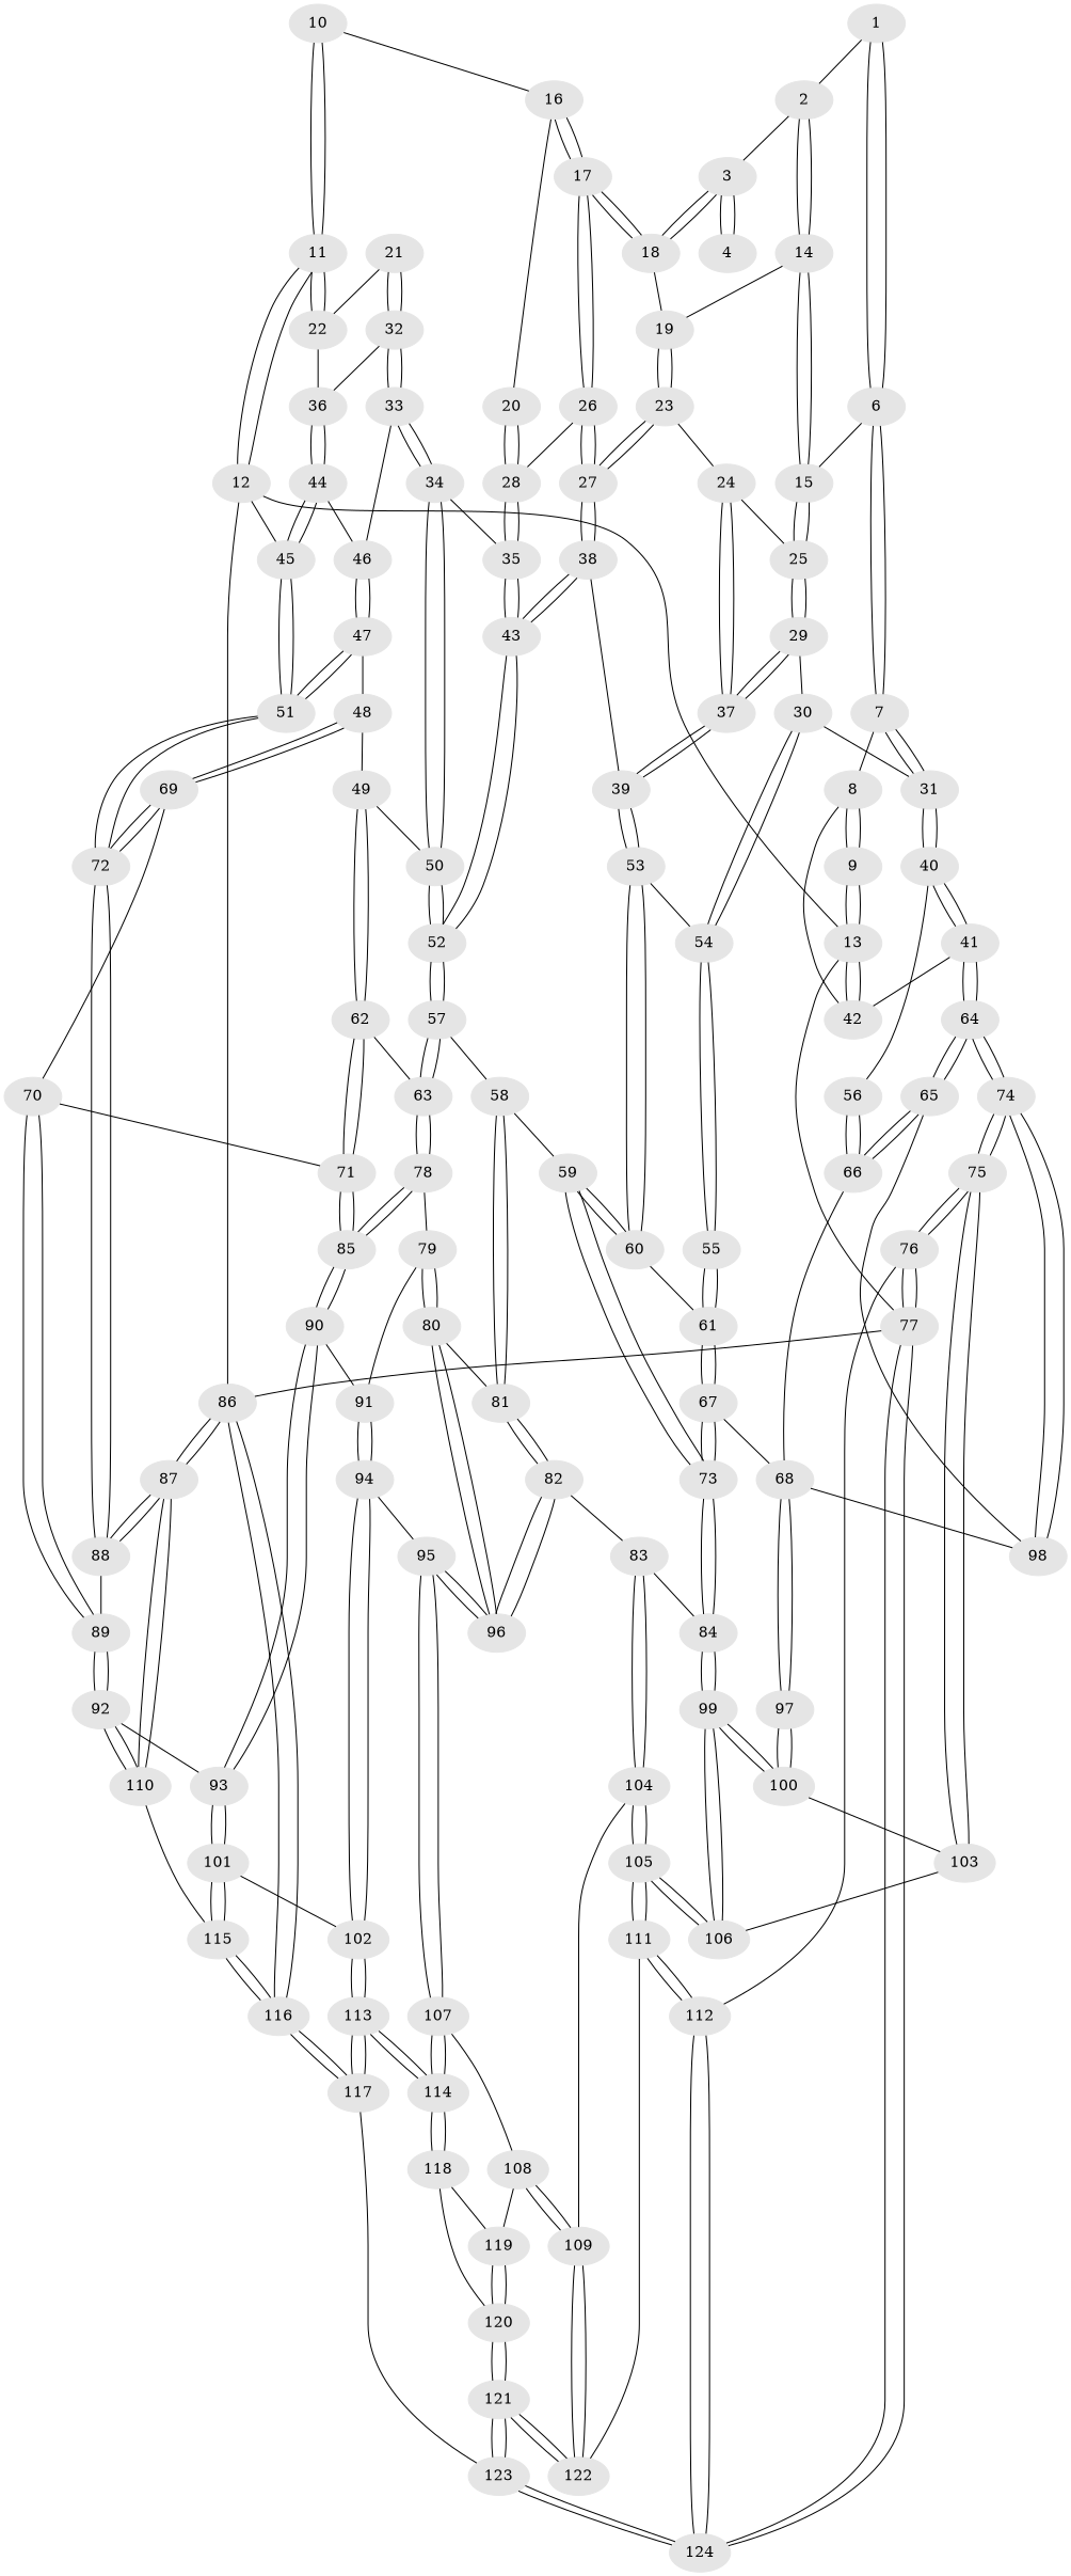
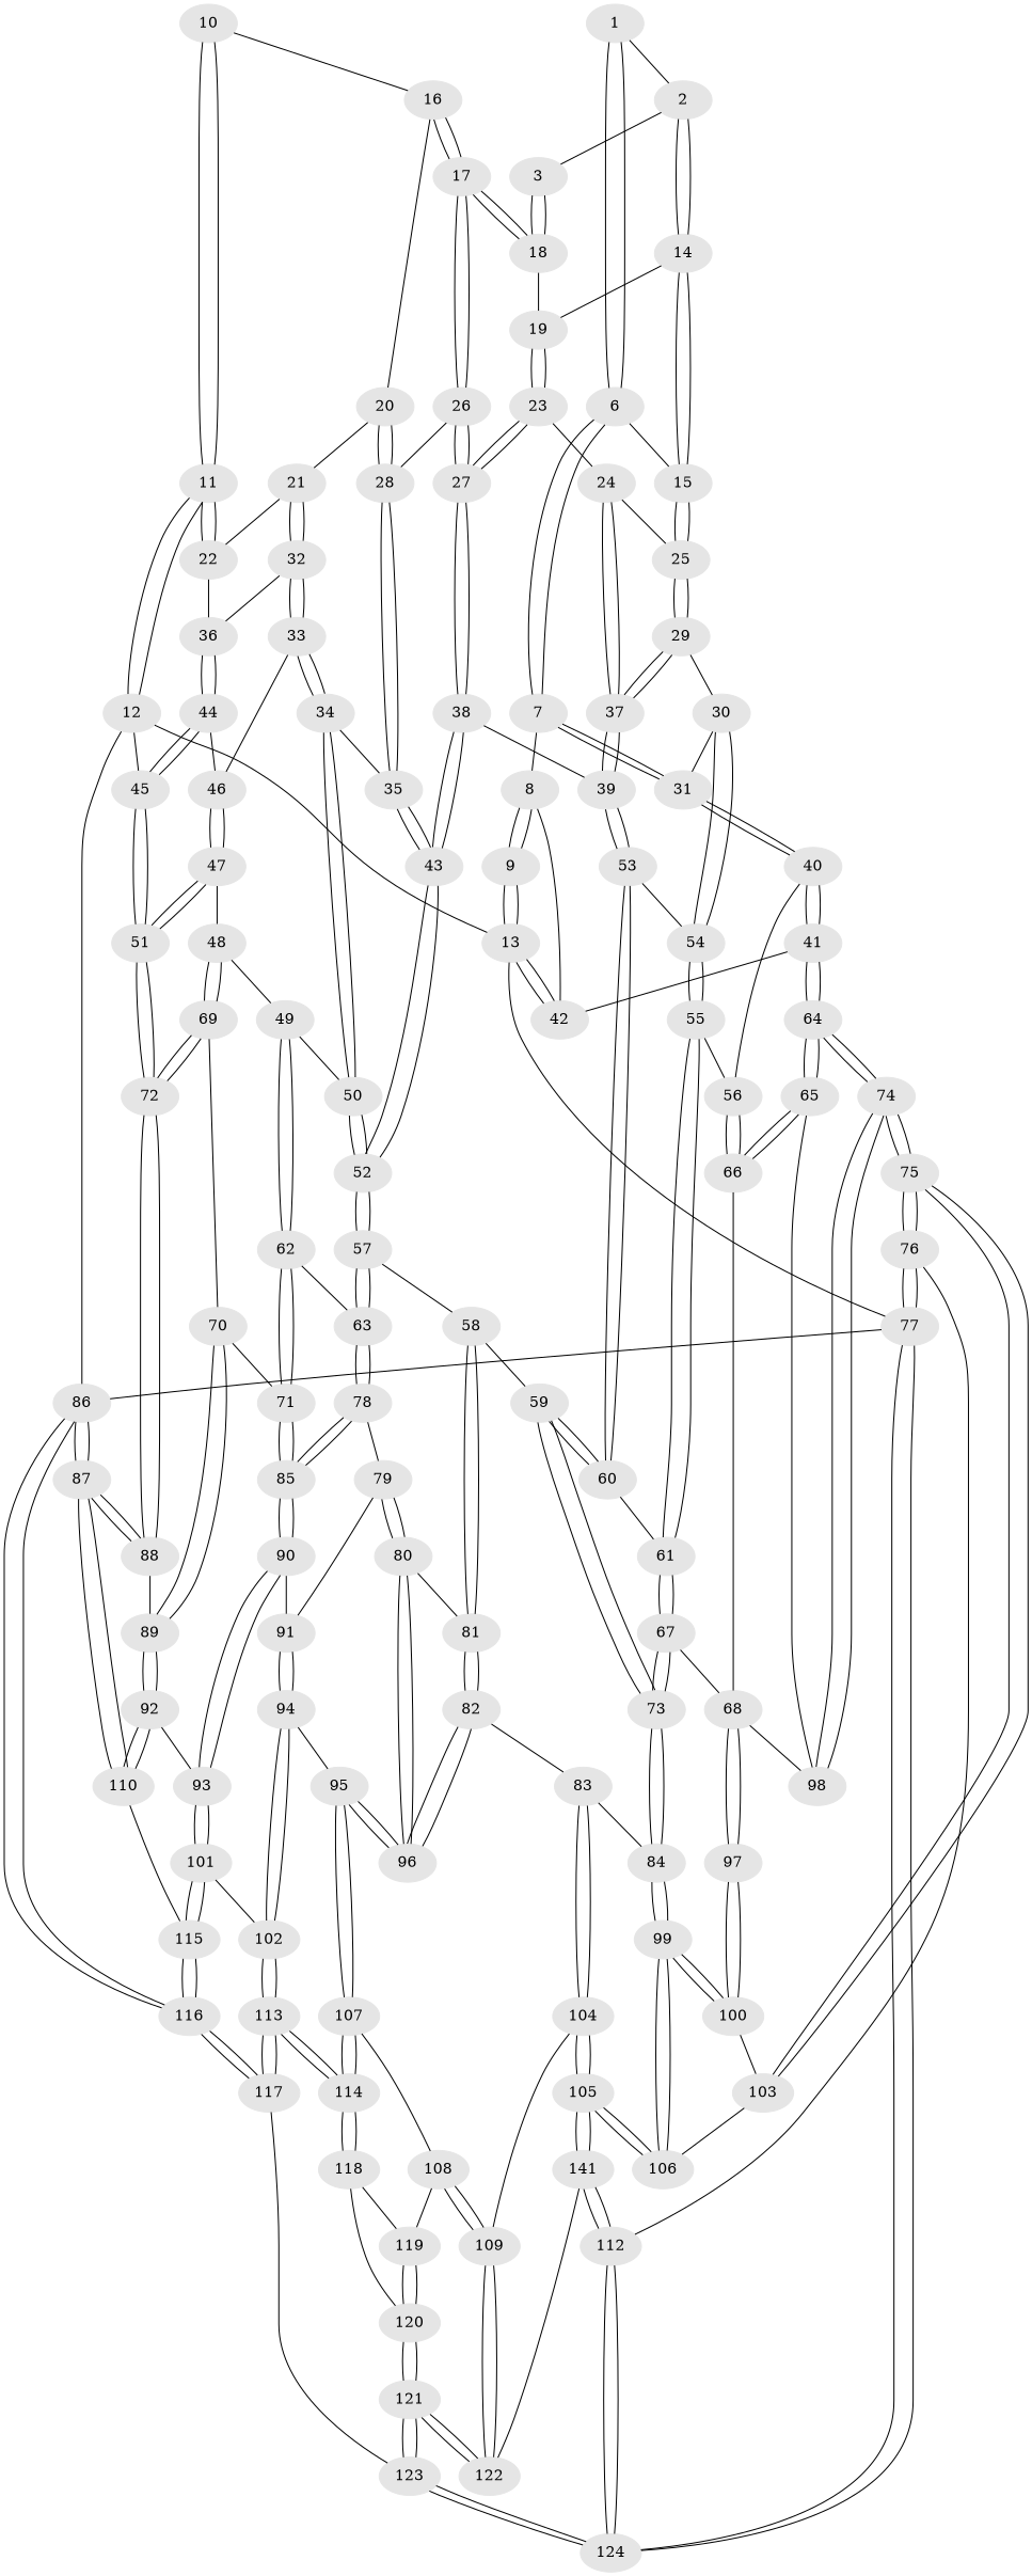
  graph {
    node [color=gray90 style=filled]
    1
    2
    6
    3
    14
    7
    15
-   4
    18
    19
    10
    11
    16
    9
    13
    8
    31
    25
    42
    40
    77
    12
    22
    17
    20
    45
    86
    36
    51
    87
    116
    124
    23
    29
    26
    21
    28
    27
    24
    32
    35
    33
    44
    37
    38
    39
    30
    43
    54
    55
    41
    56
    34
    46
    50
    47
    52
    53
    60
    64
    66
    65
    74
    57
    72
    48
    49
    69
    62
    70
    63
    71
    88
    58
    61
    67
    68
    59
    81
    78
    73
    82
    84
    85
    79
    98
    75
    97
    100
    89
    92
    90
    99
    76
    103
    112
    106
    80
    91
    96
    94
    83
    104
    105
    109
    93
    110
    117
    115
    101
    95
    102
    107
    113
    108
    114
-   111
+   111 [label=141]
    122
    119
    118
    120
    123
    121
    1 -- 2
    1 -- 6
    1 -- 6
    2 -- 3
    2 -- 14
    2 -- 14
    6 -- 7
    6 -- 7
    6 -- 15
-   3 -- 4
-   3 -- 4
    3 -- 18
    3 -- 18
    14 -- 15
    14 -- 15
    14 -- 19
    7 -- 8
    7 -- 31
    7 -- 31
    15 -- 25
    15 -- 25
    18 -- 19
    19 -- 23
    19 -- 23
    10 -- 11
    10 -- 11
    10 -- 16
    11 -- 12
    11 -- 12
    11 -- 22
    11 -- 22
    16 -- 17
    16 -- 17
    16 -- 20
    9 -- 13
    9 -- 13
    13 -- 42
    13 -- 42
    13 -- 77
    8 -- 9
    8 -- 9
    8 -- 42
    31 -- 40
    31 -- 40
    25 -- 29
    25 -- 29
    40 -- 41
    40 -- 41
    40 -- 56
    77 -- 86
    77 -- 124
    77 -- 124
    12 -- 13
    12 -- 45
    12 -- 86
    22 -- 36
    17 -- 18
    17 -- 18
    17 -- 26
    17 -- 26
+   20 -- 21
    20 -- 28
    20 -- 28
    45 -- 51
    45 -- 51
    86 -- 87
    86 -- 87
    86 -- 116
    86 -- 116
    36 -- 44
    36 -- 44
    51 -- 72
    51 -- 72
    87 -- 88
    87 -- 88
    87 -- 110
    87 -- 110
    116 -- 117
    116 -- 117
    23 -- 27
    23 -- 27
    23 -- 24
    29 -- 37
    29 -- 37
    29 -- 30
    26 -- 28
    26 -- 27
    26 -- 27
    21 -- 22
    21 -- 32
    21 -- 32
    28 -- 35
    28 -- 35
    27 -- 38
    27 -- 38
    24 -- 25
    24 -- 37
    24 -- 37
    32 -- 36
    32 -- 33
    32 -- 33
    35 -- 43
    35 -- 43
    33 -- 34
    33 -- 34
    33 -- 46
    44 -- 45
    44 -- 45
    44 -- 46
    37 -- 39
    37 -- 39
    38 -- 39
    38 -- 43
    38 -- 43
    39 -- 53
    39 -- 53
    30 -- 31
    30 -- 54
    30 -- 54
    43 -- 52
    43 -- 52
    54 -- 55
    54 -- 55
+   55 -- 56
    55 -- 61
    55 -- 61
    41 -- 42
    41 -- 64
    41 -- 64
    56 -- 66
    56 -- 66
    34 -- 35
    34 -- 50
    34 -- 50
    46 -- 47
    46 -- 47
    50 -- 52
    50 -- 52
    47 -- 51
    47 -- 51
    47 -- 48
    52 -- 57
    52 -- 57
    53 -- 54
    53 -- 60
    53 -- 60
    60 -- 61
    64 -- 65
    64 -- 65
    64 -- 74
    64 -- 74
    66 -- 68
    65 -- 66
    65 -- 66
    65 -- 98
    74 -- 98
    74 -- 98
    74 -- 75
    74 -- 75
    57 -- 63
    57 -- 63
    57 -- 58
    72 -- 88
    72 -- 88
    48 -- 49
    48 -- 69
    48 -- 69
    49 -- 50
    49 -- 62
    49 -- 62
    69 -- 72
    69 -- 72
    69 -- 70
    62 -- 63
    62 -- 71
    62 -- 71
    70 -- 71
    70 -- 89
    70 -- 89
    63 -- 78
    63 -- 78
    71 -- 85
    71 -- 85
    88 -- 89
    58 -- 59
    58 -- 81
    58 -- 81
    61 -- 67
    61 -- 67
    67 -- 68
    67 -- 73
    67 -- 73
    68 -- 98
    68 -- 97
    68 -- 97
    59 -- 60
    59 -- 60
    59 -- 73
    59 -- 73
    81 -- 82
    81 -- 82
    78 -- 85
    78 -- 85
    78 -- 79
    73 -- 84
    73 -- 84
    82 -- 96
    82 -- 96
    82 -- 83
    84 -- 99
    84 -- 99
    85 -- 90
    85 -- 90
    79 -- 80
    79 -- 80
    79 -- 91
    75 -- 76
    75 -- 76
    75 -- 103
    75 -- 103
    97 -- 100
    97 -- 100
    100 -- 103
    89 -- 92
    89 -- 92
    92 -- 93
    92 -- 110
    92 -- 110
    90 -- 91
    90 -- 93
    90 -- 93
    99 -- 100
    99 -- 100
    99 -- 106
    99 -- 106
    76 -- 77
    76 -- 77
    76 -- 112
    103 -- 106
    112 -- 124
    112 -- 124
    80 -- 81
    80 -- 96
    80 -- 96
    91 -- 94
    91 -- 94
    94 -- 95
    94 -- 102
    94 -- 102
    83 -- 84
    83 -- 104
    83 -- 104
    104 -- 105
    104 -- 105
    104 -- 109
    105 -- 106
    105 -- 106
    105 -- 111
    105 -- 111
    109 -- 122
    109 -- 122
    93 -- 101
    93 -- 101
    110 -- 115
    117 -- 123
    115 -- 116
    115 -- 116
    101 -- 115
    101 -- 115
    101 -- 102
    95 -- 96
    95 -- 96
    95 -- 107
    95 -- 107
    102 -- 113
    102 -- 113
    107 -- 108
    107 -- 114
    107 -- 114
    113 -- 117
    113 -- 117
    113 -- 114
    113 -- 114
    108 -- 109
    108 -- 109
    108 -- 119
    114 -- 118
    114 -- 118
    111 -- 112
    111 -- 112
    111 -- 122
    119 -- 120
    119 -- 120
    118 -- 119
    118 -- 120
    120 -- 121
    120 -- 121
    123 -- 124
    123 -- 124
    121 -- 122
    121 -- 122
    121 -- 123
    121 -- 123
  }
